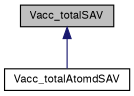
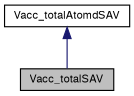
  digraph {
    rankdir=TB
    node [color=black fontname=FreeSans fontsize=10 shape=record style=filled]
    n1 [fillcolor=grey75 fontcolor=black height=0.2 label=Vacc_totalSAV width=0.4]
    n2 [fillcolor=white height=0.2 label=Vacc_totalAtomdSAV width=0.4]
-   n1 -> n2 [color=midnightblue dir=back fontname=FreeSans fontsize=10 labelfontname=FreeSans labelfontsize=10 style=solid]
+   n2 -> n1 [color=midnightblue dir=back fontname=FreeSans fontsize=10 labelfontname=FreeSans labelfontsize=10 style=solid]
  }
